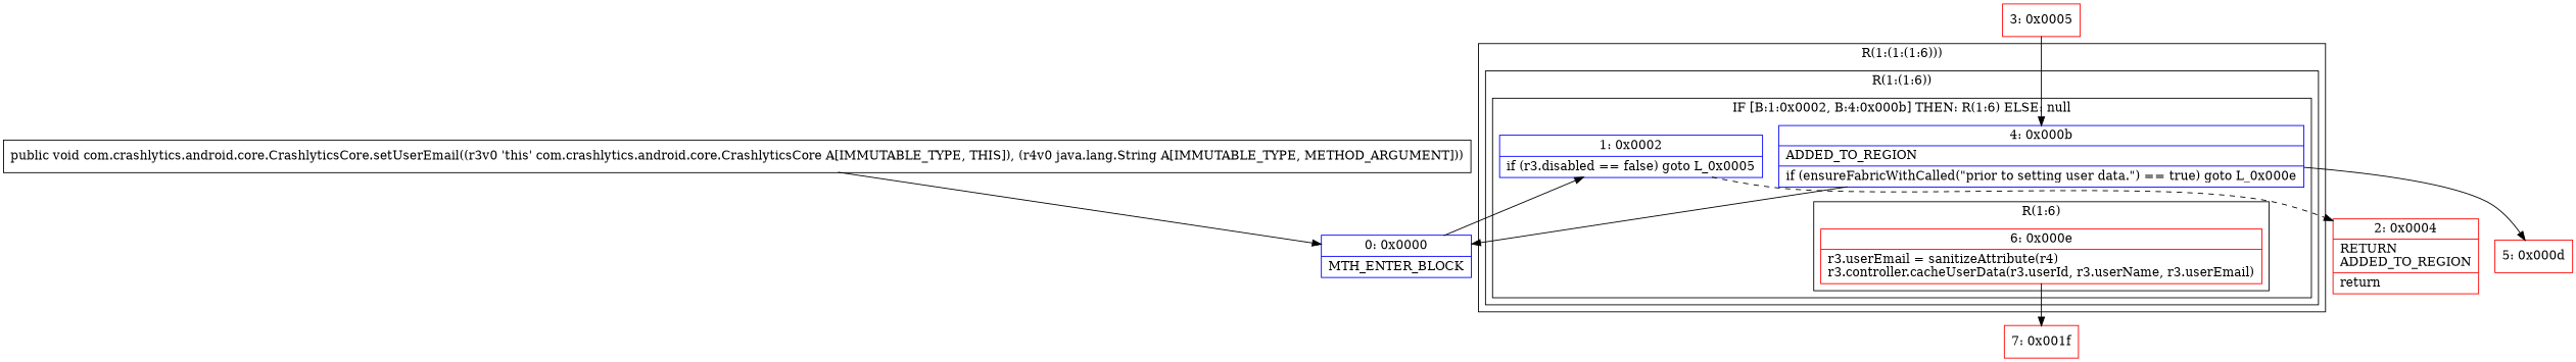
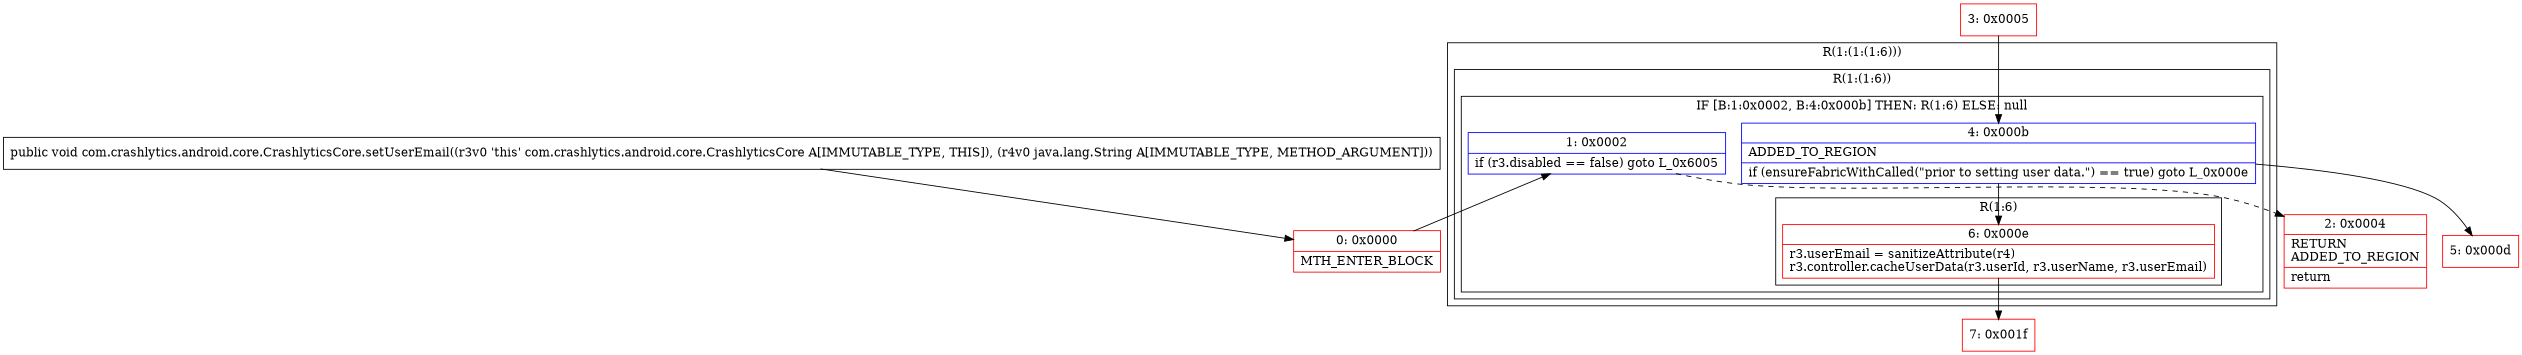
  digraph {
    node [color=red shape=record]
    n1 [label="{6\:\ 0x000e|r3.userEmail = sanitizeAttribute(r4)\lr3.controller.cacheUserData(r3.userId, r3.userName, r3.userEmail)\l}"]
-   n2 [color=blue label="{1\:\ 0x0002|if (r3.disabled == false) goto L_0x0005\l}"]
+   n2 [color=blue label="{1\:\ 0x0002|if (r3.disabled == false) goto L_0x6005\l}"]
    n3 [color=blue label="{4\:\ 0x000b|ADDED_TO_REGION\l|if (ensureFabricWithCalled(\"prior to setting user data.\") == true) goto L_0x000e\l}"]
    n4 [label="{7\:\ 0x001f}"]
    n5 [label="{2\:\ 0x0004|RETURN\lADDED_TO_REGION\l|return\l}"]
    n6 [label="{5\:\ 0x000d}"]
    n7 [label="{3\:\ 0x0005}"]
-   n8 [color=blue label="{0\:\ 0x0000|MTH_ENTER_BLOCK\l}"]
+   n8 [label="{0\:\ 0x0000|MTH_ENTER_BLOCK\l}"]
    n9 [label="{public void com.crashlytics.android.core.CrashlyticsCore.setUserEmail((r3v0 'this' com.crashlytics.android.core.CrashlyticsCore A[IMMUTABLE_TYPE, THIS]), (r4v0 java.lang.String A[IMMUTABLE_TYPE, METHOD_ARGUMENT])) }" color=""]
    subgraph cluster_1 {
      label="R(1:(1:(1:6)))"
      subgraph cluster_2 {
        label="R(1:(1:6))"
        subgraph cluster_3 {
          label="IF [B:1:0x0002, B:4:0x000b] THEN: R(1:6) ELSE: null"
          n2
          n3
          subgraph cluster_4 {
            label="R(1:6)"
            n1
          }
        }
      }
    }
    n1 -> n4
    n2 -> n5 [style=dashed]
-   n3 -> n8
+   n3 -> n1
    n3 -> n6 [style=solid]
    n7 -> n3
    n8 -> n2
    n9 -> n8
  }
